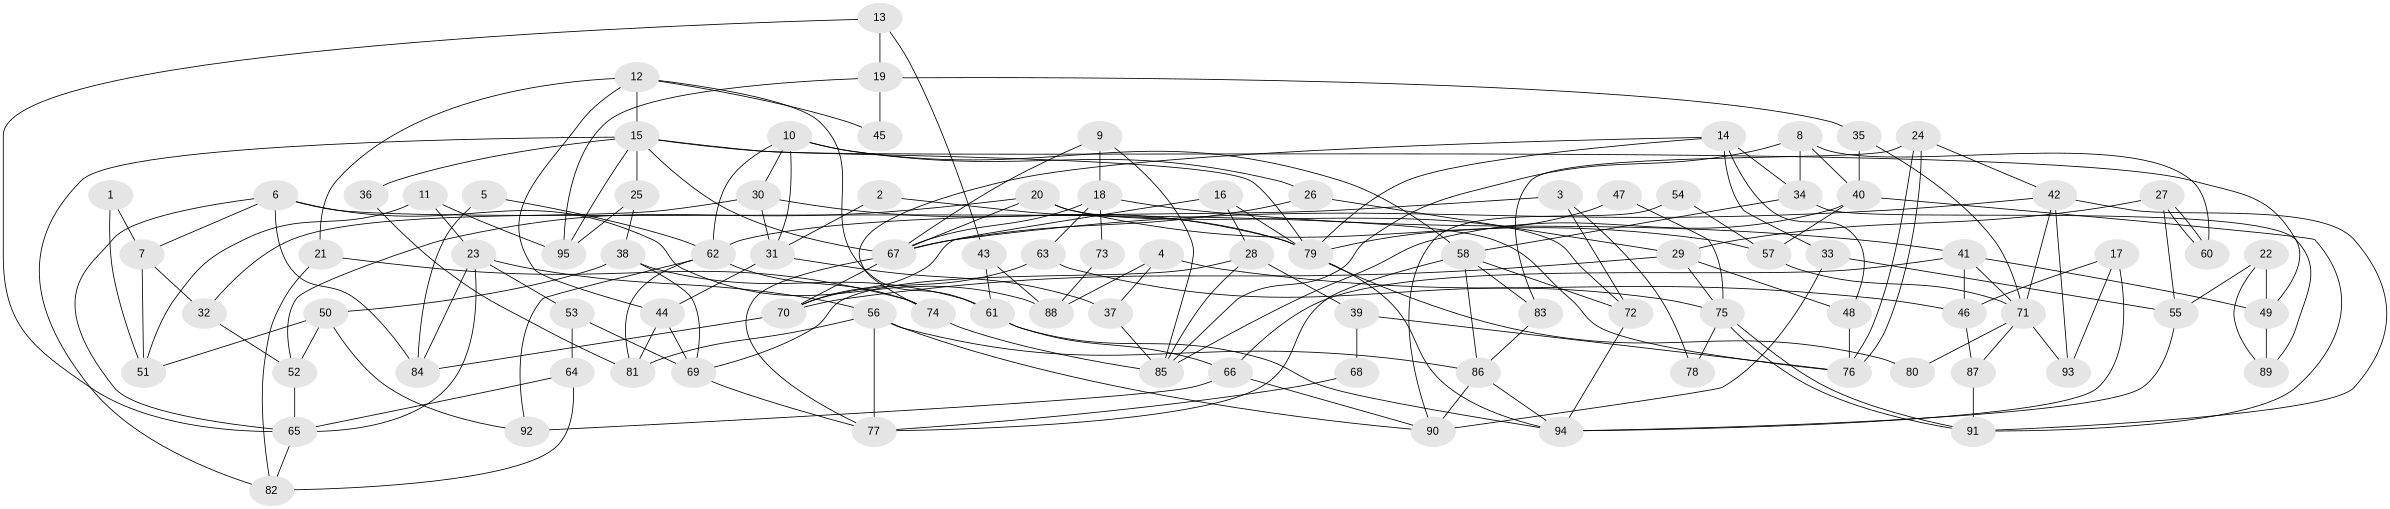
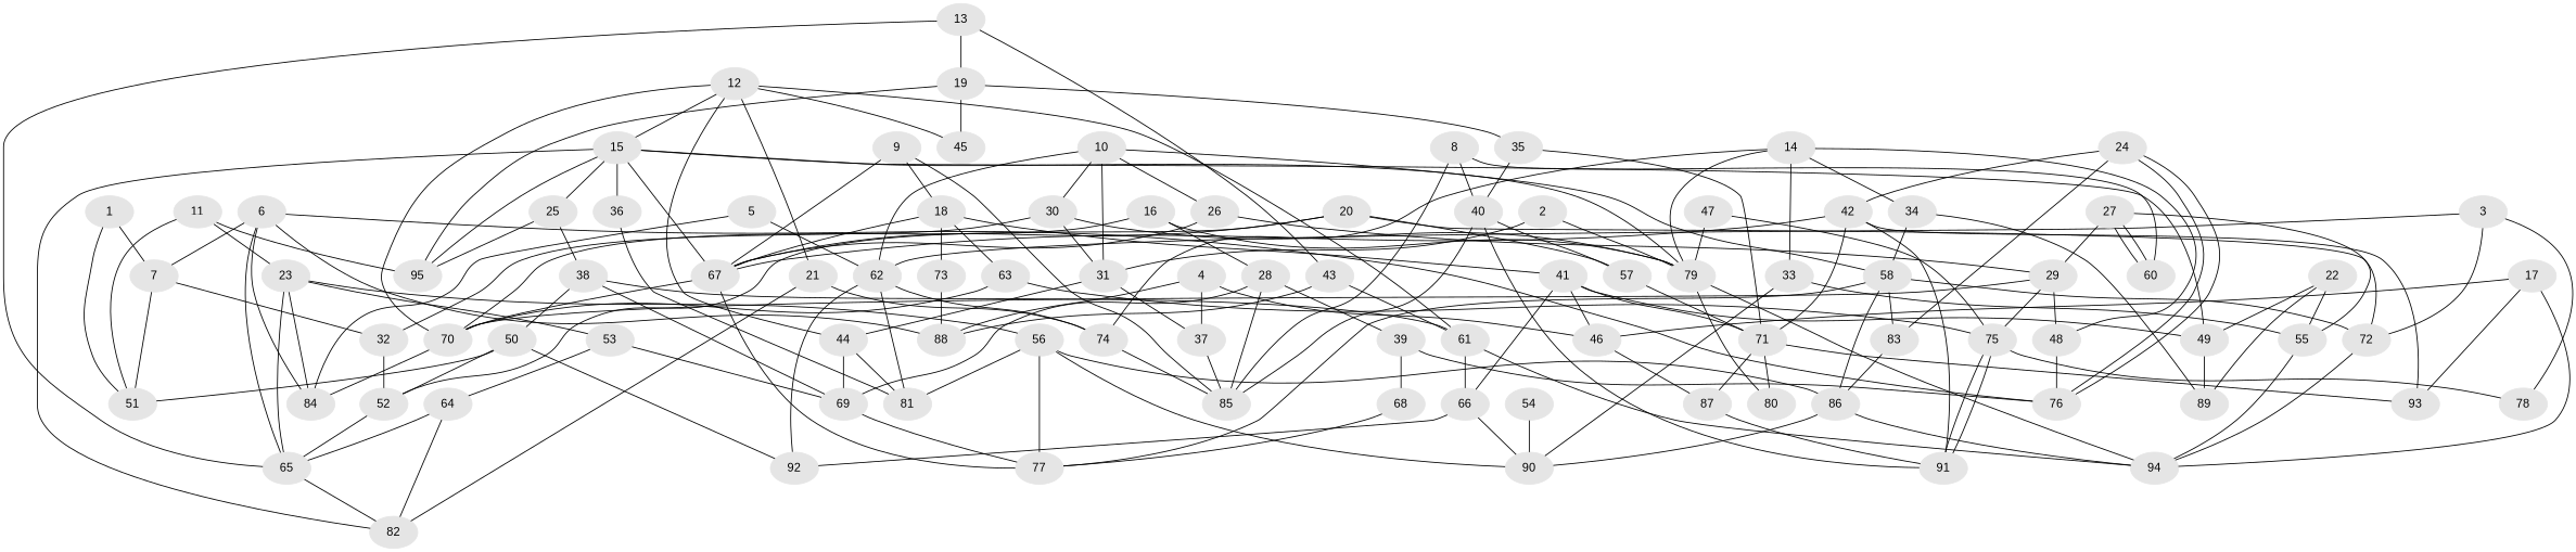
  graph {
    fontname="Liberation Sans"
    node [color=gray90 fontname="Liberation Sans" style=filled]
    edge [fontname="Liberation Sans"]
    1
    7
    51
    32
    2
    31
    79
    37
    44
    94
    80
    3
    62
    72
    78
    74
    81
    92
    4
    46
    88
    85
    87
    5
    84
    6
    65
    76
    82
    52
    8
    34
    40
    60
    58
    89
    57
    91
    9
    18
    67
    41
    63
    73
    70
    77
    10
    26
    30
    29
    83
    86
    11
    23
    95
    53
    56
    12
    15
    21
    45
    61
    25
    36
    49
    69
    66
    13
    19
    43
    35
    14
    33
    48
    55
    90
    38
    16
    28
    39
    17
    93
    71
    75
    20
    22
    64
    24
    42
    50
    27
    68
    47
    54
    1 -- 7
    1 -- 51
    7 -- 51
    7 -- 32
    32 -- 52
    2 -- 31
    2 -- 79
    31 -- 37
    31 -- 44
    79 -- 94
    79 -- 80
    37 -- 85
    44 -- 81
    44 -- 69
    3 -- 62
    3 -- 72
    3 -- 78
    62 -- 74
    62 -- 81
    62 -- 92
    72 -- 94
    74 -- 85
    4 -- 37
    4 -- 46
    4 -- 88
    46 -- 87
    87 -- 91
    5 -- 62
    5 -- 84
    6 -- 7
    6 -- 88
    6 -- 84
    6 -- 65
    6 -- 76
    65 -- 82
    52 -- 65
    8 -- 85
-   8 -- 34
    8 -- 40
    8 -- 60
    34 -- 58
    34 -- 89
    40 -- 85
    40 -- 57
    40 -- 91
    58 -- 72
    58 -- 77
    58 -- 83
    58 -- 86
    57 -- 71
    9 -- 85
    9 -- 18
    9 -- 67
    18 -- 67
    18 -- 41
    18 -- 63
    18 -- 73
    67 -- 70
    67 -- 77
    41 -- 46
    41 -- 49
    41 -- 66
    41 -- 71
    63 -- 70
    63 -- 75
    73 -- 88
    70 -- 84
    10 -- 31
    10 -- 62
    10 -- 58
    10 -- 26
    10 -- 30
    26 -- 67
    26 -- 29
    30 -- 32
    30 -- 31
    30 -- 79
    29 -- 70
    29 -- 48
    29 -- 75
    83 -- 86
    86 -- 94
    86 -- 90
    11 -- 51
    11 -- 23
    11 -- 95
    23 -- 84
    23 -- 65
    23 -- 53
    23 -- 56
    53 -- 69
    53 -- 64
    56 -- 81
    56 -- 77
    56 -- 86
    56 -- 90
    12 -- 44
+   12 -- 70
    12 -- 15
    12 -- 21
    12 -- 45
    12 -- 61
    15 -- 79
    15 -- 82
    15 -- 67
    15 -- 95
    15 -- 25
    15 -- 36
    15 -- 49
    21 -- 74
    21 -- 82
    61 -- 94
    61 -- 66
    25 -- 95
    25 -- 38
    36 -- 81
    49 -- 89
    69 -- 77
    66 -- 92
    66 -- 90
    13 -- 65
    13 -- 19
    13 -- 43
    19 -- 95
    19 -- 45
    19 -- 35
    43 -- 88
    43 -- 61
    35 -- 40
    35 -- 71
    14 -- 79
    14 -- 74
    14 -- 34
    14 -- 33
    14 -- 48
    33 -- 55
    33 -- 90
    48 -- 76
    55 -- 94
    38 -- 61
    38 -- 69
    38 -- 50
    16 -- 79
    16 -- 70
    16 -- 28
    28 -- 85
    28 -- 69
    28 -- 39
    39 -- 76
    39 -- 68
    17 -- 94
    17 -- 46
    17 -- 93
    71 -- 80
    71 -- 87
    71 -- 93
    75 -- 78
    75 -- 91
    75 -- 91
    20 -- 72
    20 -- 52
    20 -- 57
    20 -- 67
    22 -- 89
    22 -- 49
    22 -- 55
    64 -- 65
    64 -- 82
    24 -- 76
    24 -- 76
    24 -- 83
    24 -- 42
    42 -- 91
    42 -- 67
    42 -- 93
    42 -- 71
    50 -- 51
    50 -- 92
    50 -- 52
    27 -- 60
    27 -- 60
    27 -- 29
    27 -- 55
    68 -- 77
    47 -- 79
    47 -- 75
-   54 -- 57
    54 -- 90
  }
